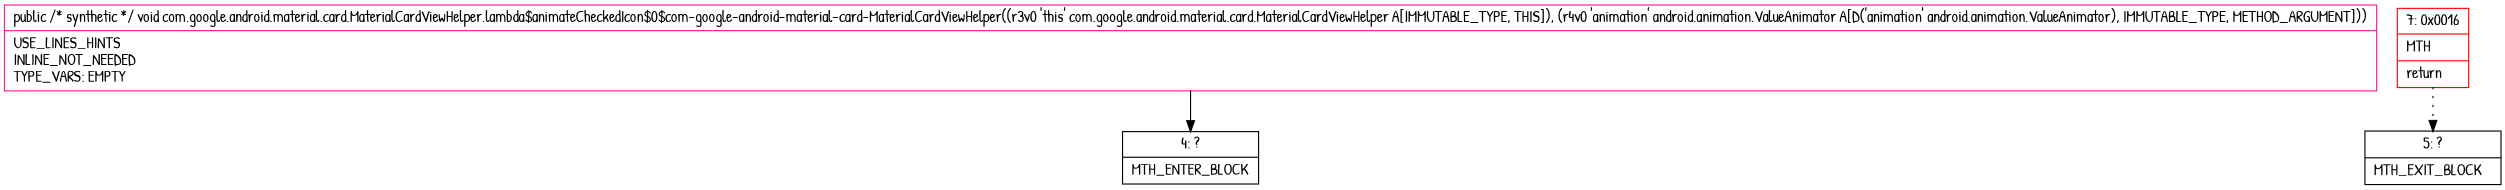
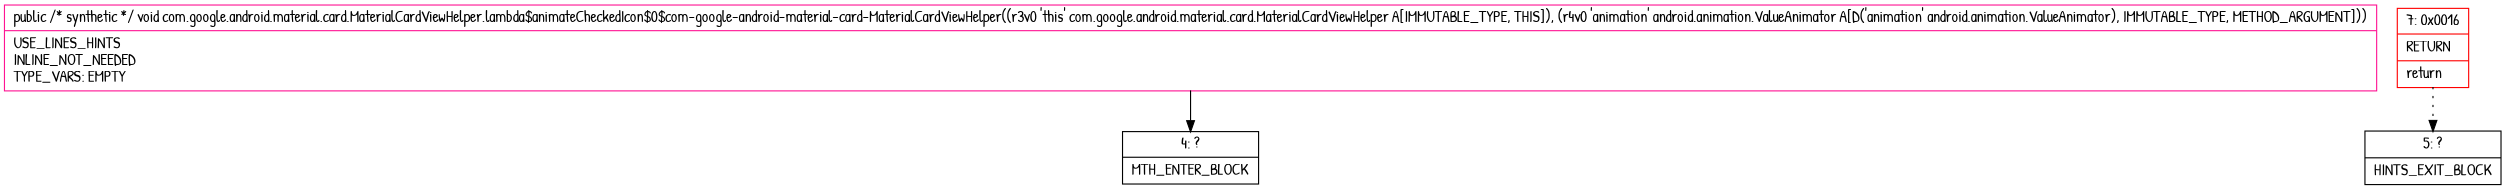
  digraph {
    fontname="Patrick Hand"
    node [color=black fontname="Patrick Hand" shape=record]
    edge [fontname="Patrick Hand"]
    n1 [label="{4\:\ ?|MTH_ENTER_BLOCK\l}"]
-   n2 [color=red label="{7\:\ 0x0016|MTH\l|return\l}"]
-   n3 [label="{5\:\ ?|MTH_EXIT_BLOCK\l}"]
+   n2 [color=red label="{7\:\ 0x0016|RETURN\l|return\l}"]
+   n3 [label="{5\:\ ?|HINTS_EXIT_BLOCK\l}"]
    n4 [color=deeppink label="{public \/* synthetic *\/ void com.google.android.material.card.MaterialCardViewHelper.lambda$animateCheckedIcon$0$com\-google\-android\-material\-card\-MaterialCardViewHelper((r3v0 'this' com.google.android.material.card.MaterialCardViewHelper A[IMMUTABLE_TYPE, THIS]), (r4v0 'animation' android.animation.ValueAnimator A[D('animation' android.animation.ValueAnimator), IMMUTABLE_TYPE, METHOD_ARGUMENT]))  | USE_LINES_HINTS\lINLINE_NOT_NEEDED\lTYPE_VARS: EMPTY\l}"]
    n2 -> n3 [style=dotted]
    n4 -> n1 [style=solid]
  }
